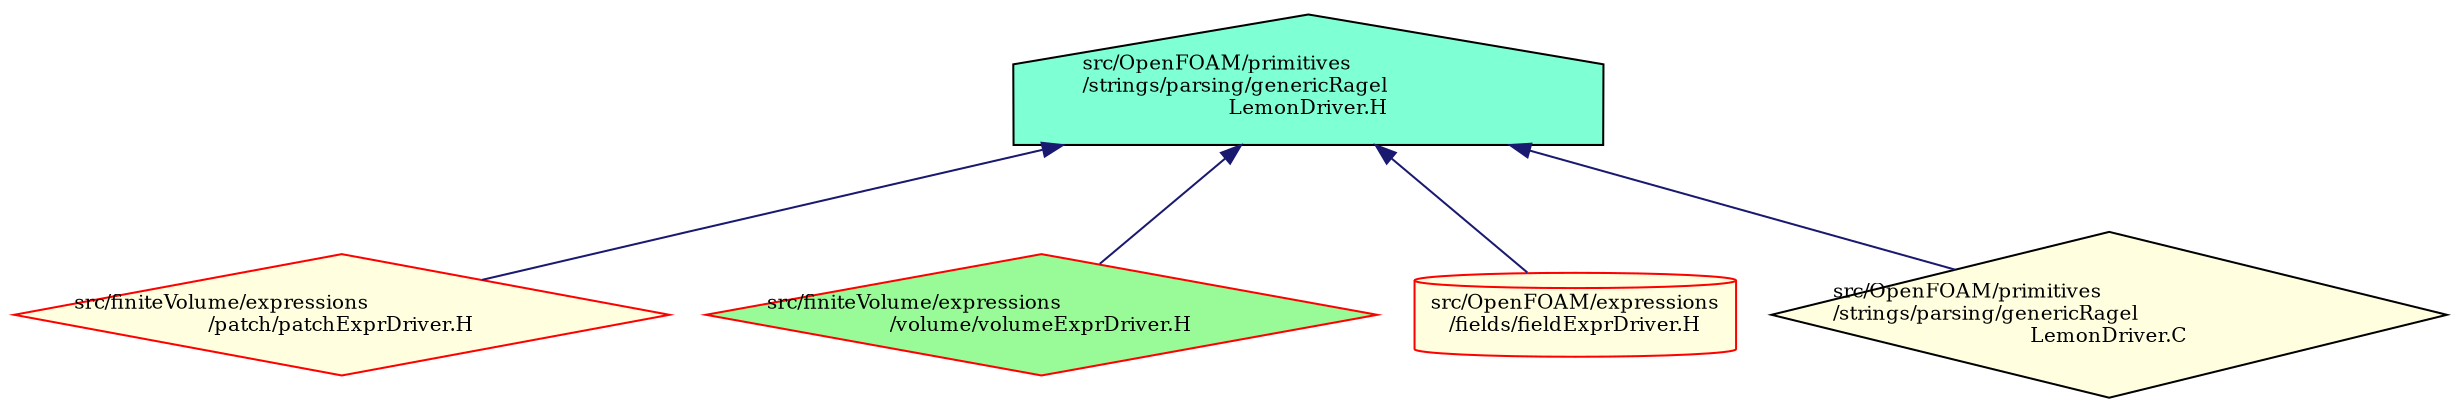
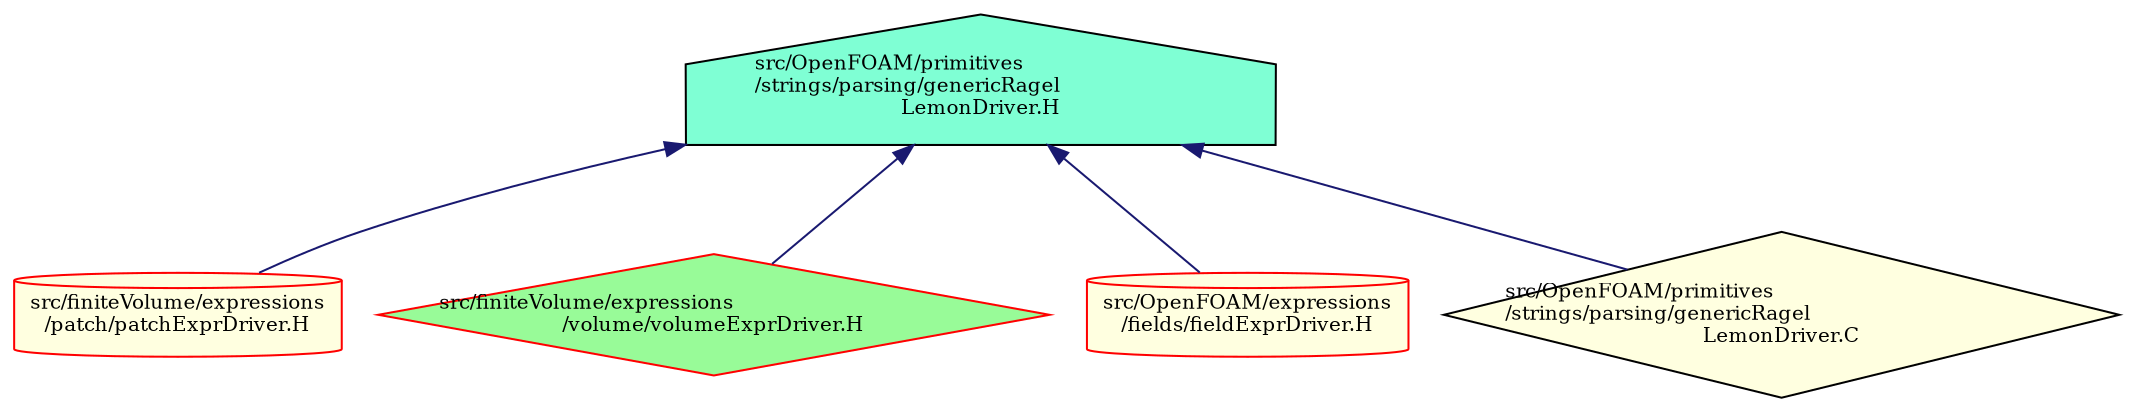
  digraph {
    fontname="DejaVu Serif"
    node [color=red fillcolor=lightyellow fontname="DejaVu Serif" fontsize=10 shape=cylinder style=filled]
    edge [color=midnightblue dir=back fontname="DejaVu Serif" fontsize=10 labelfontname=Helvetica labelfontsize=10 style=solid]
    n1 [color=black fillcolor=aquamarine fontcolor=black height=0.2 label="src/OpenFOAM/primitives\l/strings/parsing/genericRagel\lLemonDriver.H" shape=house width=0.4]
-   n2 [height=0.2 label="src/finiteVolume/expressions\l/patch/patchExprDriver.H" shape=diamond width=0.4]
+   n2 [height=0.2 label="src/finiteVolume/expressions\l/patch/patchExprDriver.H" width=0.4]
    n3 [height=0.2 label="src/finiteVolume/expressions\l/volume/volumeExprDriver.H" shape=diamond width=0.4 fillcolor=palegreen]
    n4 [height=0.2 label="src/OpenFOAM/expressions\l/fields/fieldExprDriver.H" width=0.4]
    n5 [color=black height=0.2 label="src/OpenFOAM/primitives\l/strings/parsing/genericRagel\lLemonDriver.C" shape=diamond width=0.4]
    n1 -> n2
    n1 -> n3
    n1 -> n4
    n1 -> n5
  }
